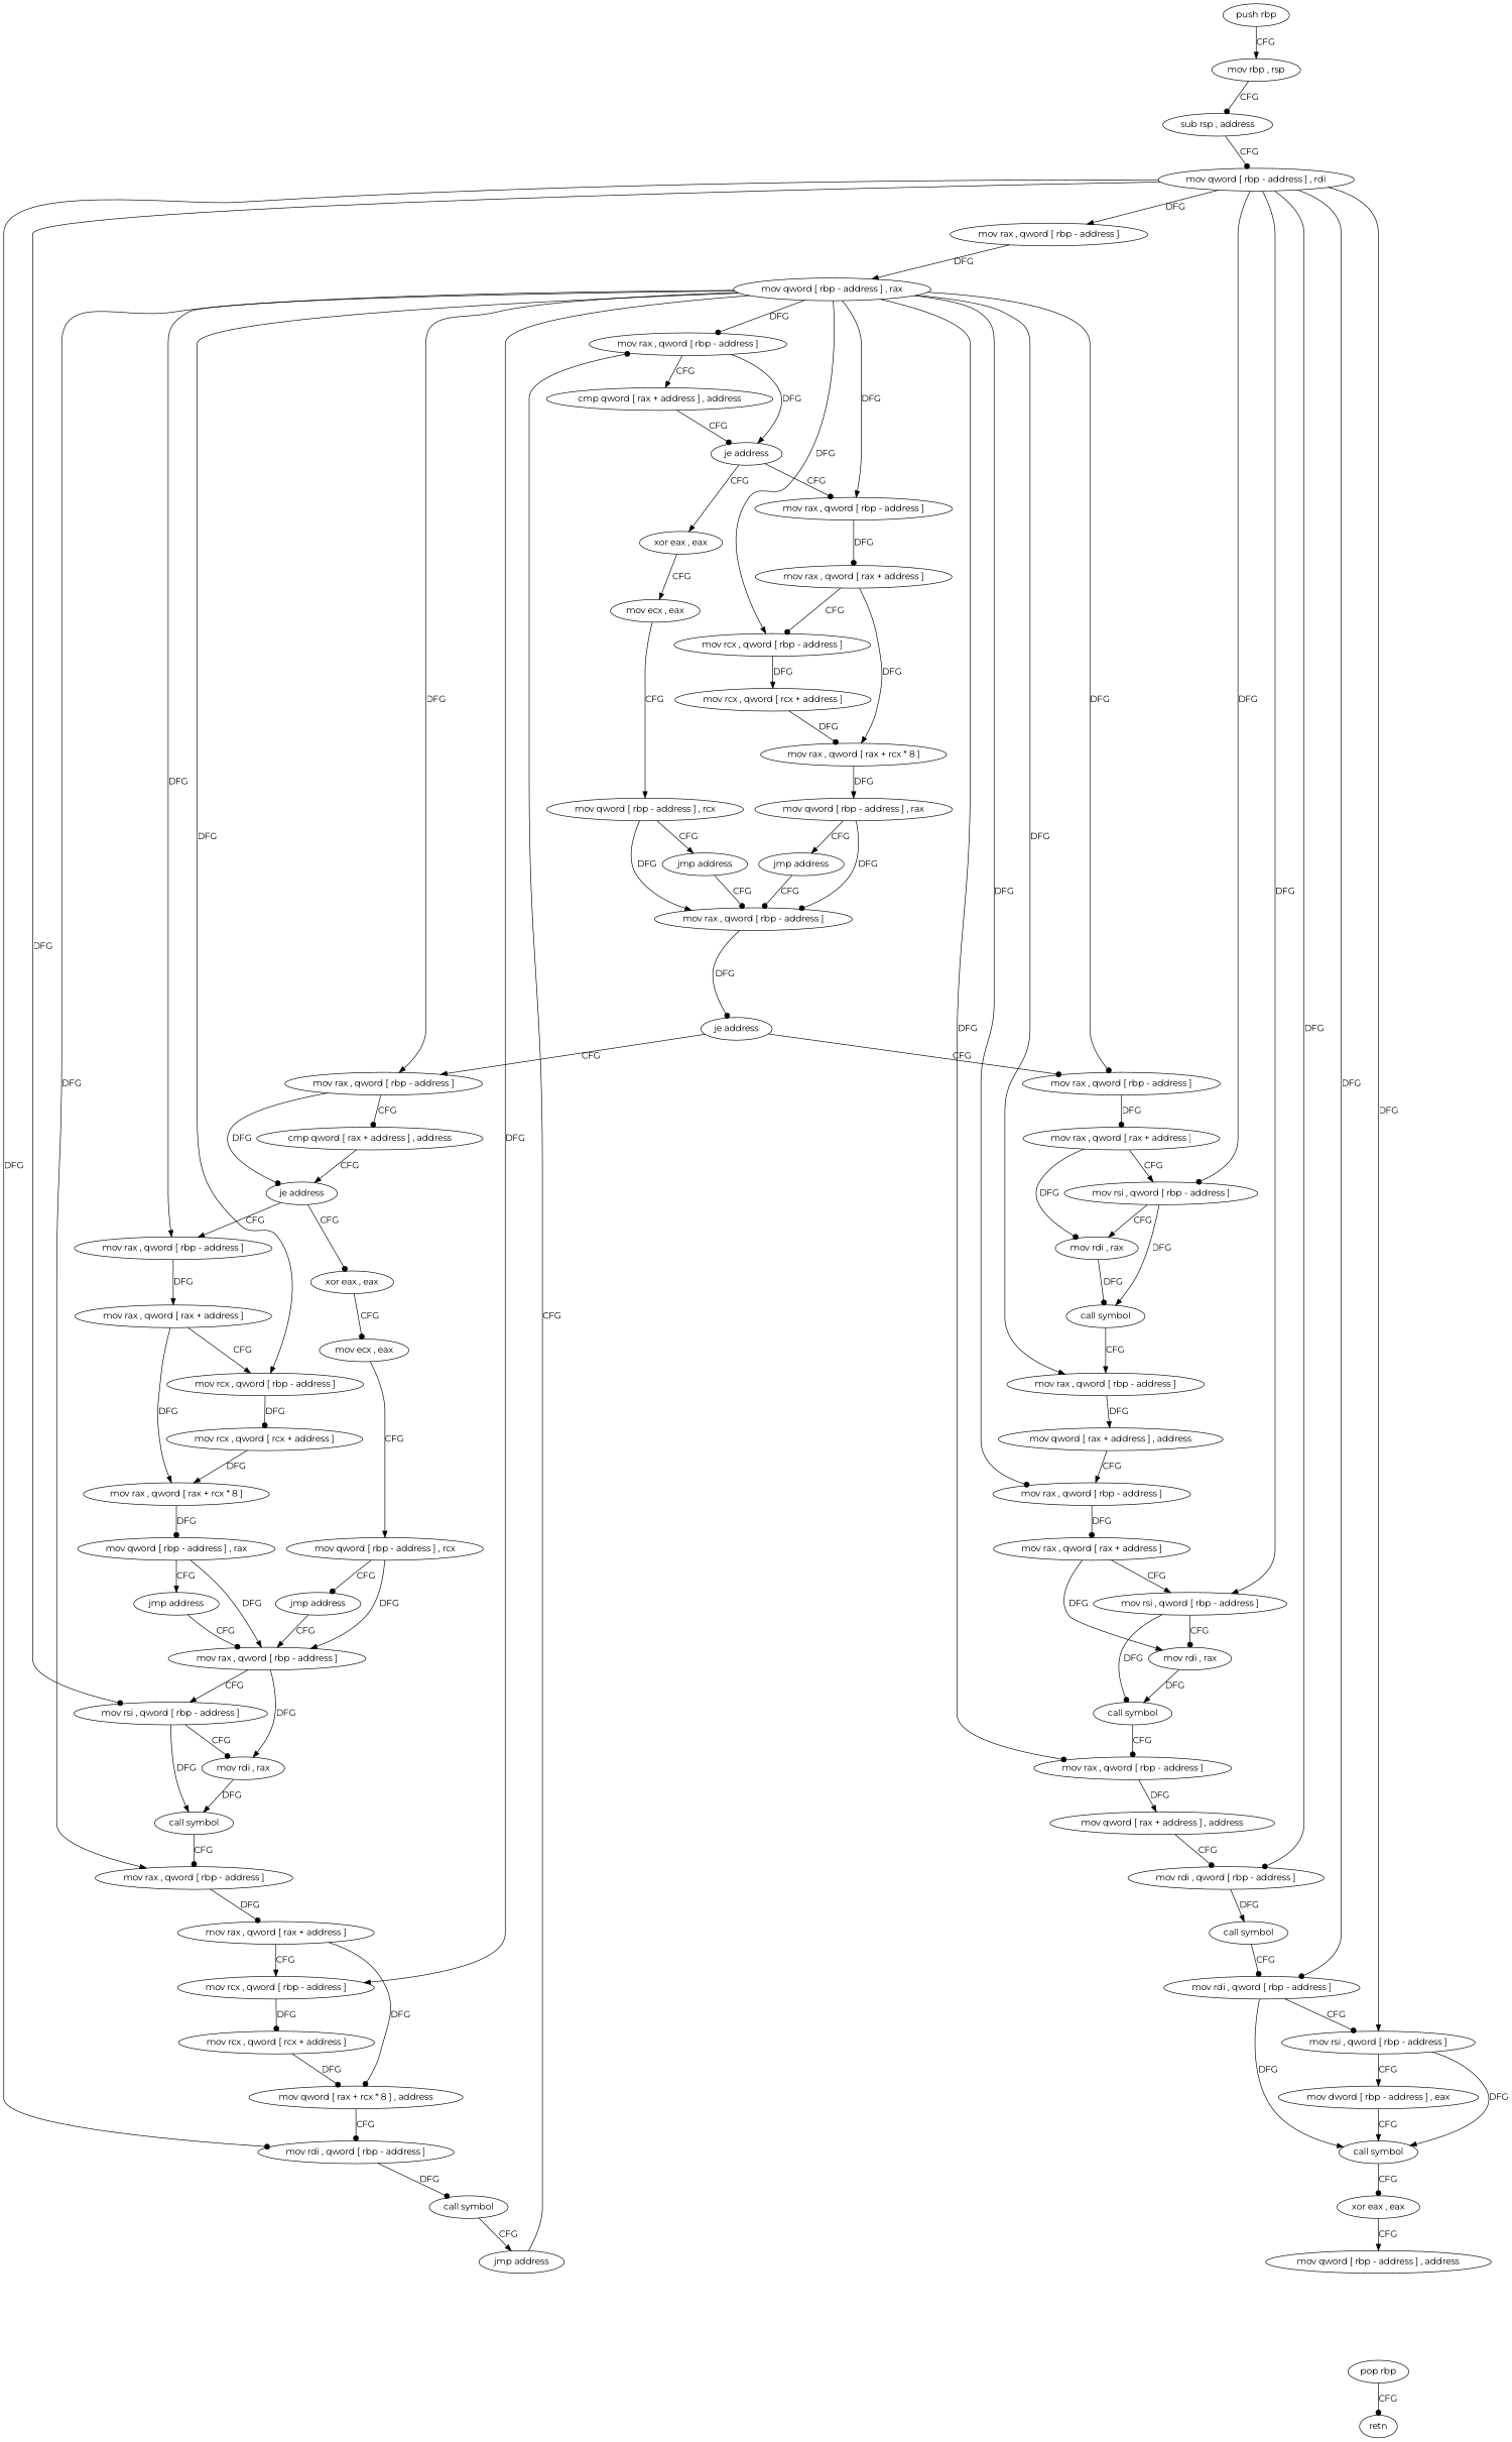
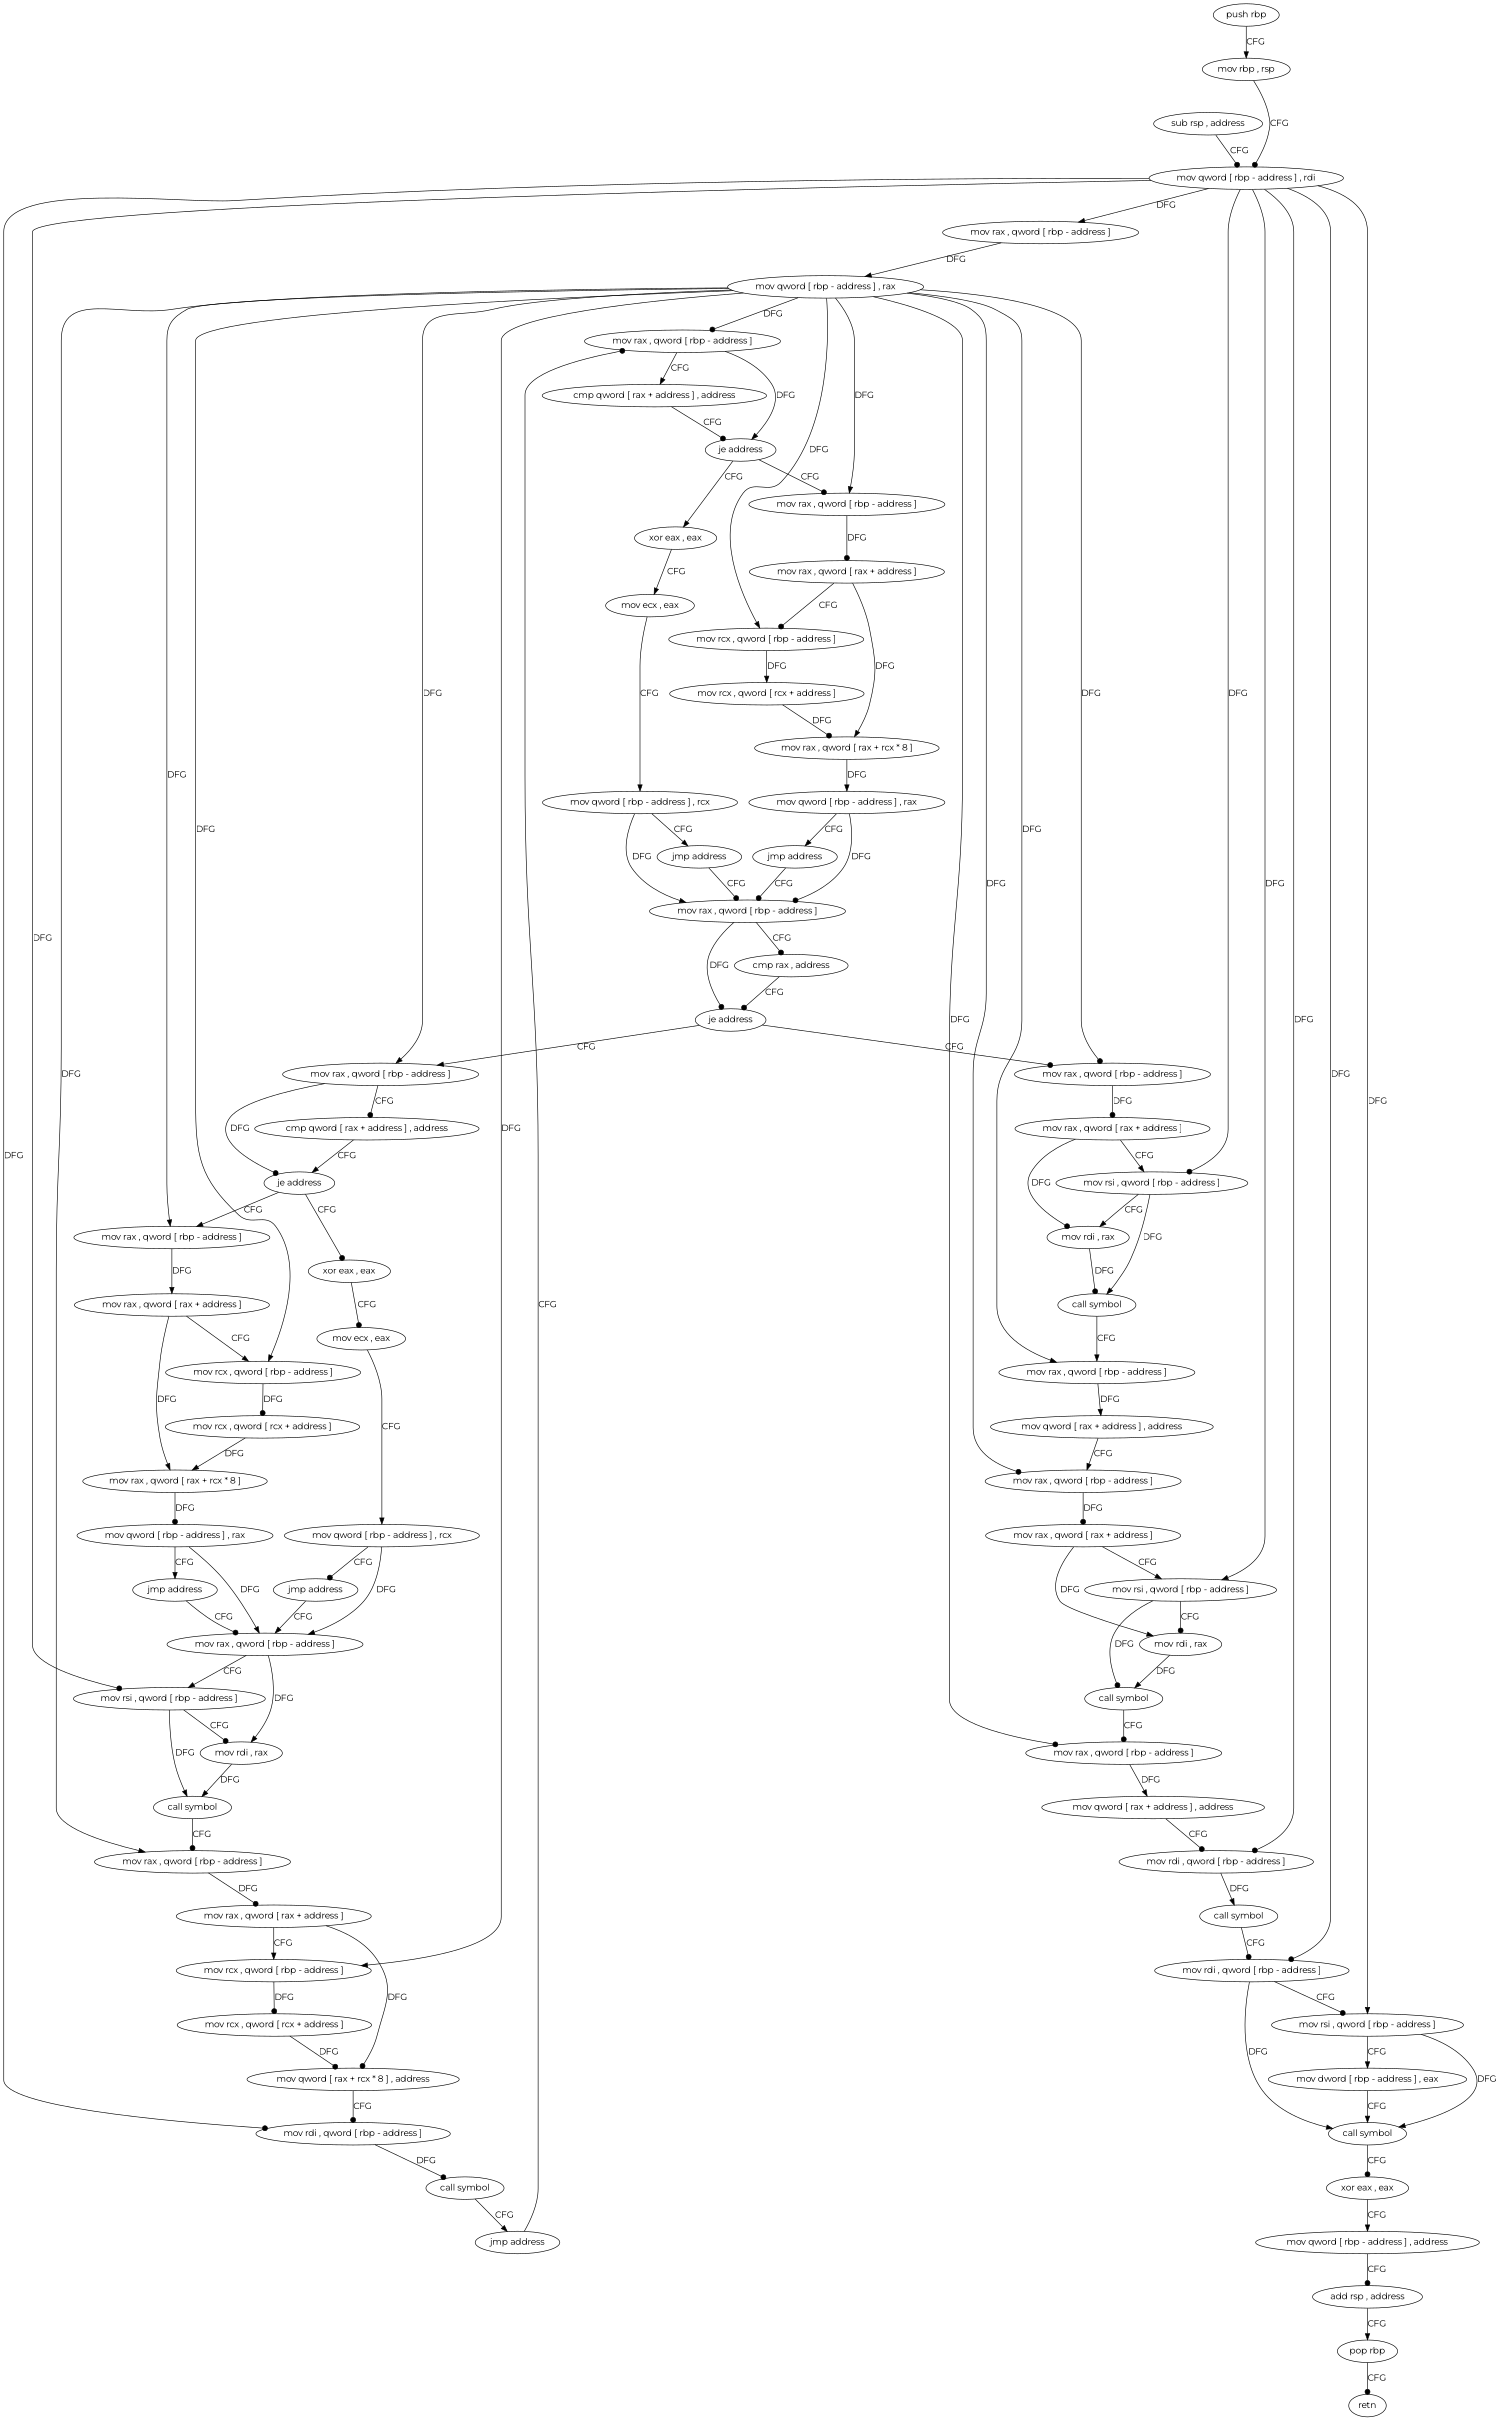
  digraph {
    fontname=Montserrat
    node [fontname=Montserrat]
    edge [arrowhead=normal fontname=Montserrat]
    n1 [label="push rbp"]
    n2 [label="mov rbp , rsp"]
    n3 [label="sub rsp , address"]
    n4 [label="mov qword [ rbp - address ] , rdi"]
    n5 [label="mov rax , qword [ rbp - address ]"]
    n6 [label="mov rsi , qword [ rbp - address ]"]
    n7 [label="mov rsi , qword [ rbp - address ]"]
    n8 [label="mov rdi , qword [ rbp - address ]"]
    n9 [label="mov rdi , qword [ rbp - address ]"]
    n10 [label="mov rsi , qword [ rbp - address ]"]
    n11 [label="mov rsi , qword [ rbp - address ]"]
    n12 [label="mov rdi , qword [ rbp - address ]"]
    n13 [label="mov qword [ rbp - address ] , rax"]
    n14 [label="mov rdi , rax"]
    n15 [label="call symbol"]
    n16 [label="mov rdi , rax"]
    n17 [label="call symbol"]
    n18 [label="call symbol"]
    n19 [label="call symbol"]
    n20 [label="mov dword [ rbp - address ] , eax"]
    n21 [label="mov rdi , rax"]
    n22 [label="call symbol"]
    n23 [label="call symbol"]
    n24 [label="mov rax , qword [ rbp - address ]"]
    n25 [label="mov rax , qword [ rbp - address ]"]
    n26 [label="mov rcx , qword [ rbp - address ]"]
    n27 [label="mov rax , qword [ rbp - address ]"]
    n28 [label="mov rax , qword [ rbp - address ]"]
    n29 [label="mov rax , qword [ rbp - address ]"]
    n30 [label="mov rax , qword [ rbp - address ]"]
    n31 [label="mov rax , qword [ rbp - address ]"]
    n32 [label="mov rax , qword [ rbp - address ]"]
    n33 [label="mov rcx , qword [ rbp - address ]"]
    n34 [label="mov rax , qword [ rbp - address ]"]
    n35 [label="mov rcx , qword [ rbp - address ]"]
    n36 [label="cmp qword [ rax + address ] , address"]
    n37 [label="je address"]
    n38 [label="mov rax , qword [ rax + address ]"]
    n39 [label="mov rcx , qword [ rcx + address ]"]
    n40 [label="mov rax , qword [ rax + address ]"]
    n41 [label="cmp qword [ rax + address ] , address"]
    n42 [label="je address"]
    n43 [label="mov qword [ rax + address ] , address"]
    n44 [label="mov rax , qword [ rax + address ]"]
    n45 [label="mov qword [ rax + address ] , address"]
    n46 [label="mov rax , qword [ rax + address ]"]
    n47 [label="mov rcx , qword [ rcx + address ]"]
    n48 [label="mov rax , qword [ rax + address ]"]
    n49 [label="mov rcx , qword [ rcx + address ]"]
    n50 [label="xor eax , eax"]
    n51 [label="mov ecx , eax"]
    n52 [label="mov qword [ rbp - address ] , rcx"]
    n53 [label="jmp address"]
    n54 [label="mov rax , qword [ rbp - address ]"]
+   n55 [label="cmp rax , address"]
    n56 [label="je address"]
    n57 [label="mov rax , qword [ rax + rcx * 8 ]"]
    n58 [label="mov qword [ rbp - address ] , rax"]
    n59 [label="jmp address"]
    n60 [label="xor eax , eax"]
    n61 [label="xor eax , eax"]
    n62 [label="mov qword [ rbp - address ] , address"]
+   n63 [label="add rsp , address"]
    n64 [label="pop rbp"]
    n65 [label=retn]
    n66 [label="mov ecx , eax"]
    n67 [label="mov qword [ rbp - address ] , rcx"]
    n68 [label="mov rax , qword [ rax + rcx * 8 ]"]
    n69 [label="jmp address"]
    n70 [label="mov rax , qword [ rbp - address ]"]
    n71 [label="mov qword [ rbp - address ] , rax"]
    n72 [label="jmp address"]
    n73 [label="mov qword [ rax + rcx * 8 ] , address"]
    n74 [label="jmp address"]
    n1 -> n2 [label=CFG]
-   n2 -> n3 [arrowhead=dot label=CFG]
+   n2 -> n4 [arrowhead=dot label=CFG]
    n3 -> n4 [arrowhead=dot label=CFG]
    n4 -> n5 [label=DFG]
    n4 -> n6 [arrowhead=dot label=DFG]
    n4 -> n7 [label=DFG]
    n4 -> n8 [arrowhead=dot label=DFG]
    n4 -> n9 [arrowhead=dot label=DFG]
    n4 -> n10 [label=DFG]
    n4 -> n11 [arrowhead=dot label=DFG]
    n4 -> n12 [arrowhead=dot label=DFG]
    n5 -> n13 [label=DFG]
    n6 -> n14 [label=CFG]
    n6 -> n15 [label=DFG]
    n7 -> n16 [arrowhead=dot label=CFG]
    n7 -> n17 [arrowhead=dot label=DFG]
    n8 -> n18 [label=DFG]
    n9 -> n10 [arrowhead=dot label=CFG]
    n9 -> n19 [label=DFG]
    n10 -> n19 [label=DFG]
    n10 -> n20 [label=CFG]
    n11 -> n21 [arrowhead=dot label=CFG]
    n11 -> n22 [label=DFG]
    n12 -> n23 [arrowhead=dot label=DFG]
    n13 -> n24 [arrowhead=dot label=DFG]
    n13 -> n25 [label=DFG]
    n13 -> n26 [label=DFG]
    n13 -> n27 [arrowhead=dot label=DFG]
    n13 -> n28 [label=DFG]
    n13 -> n29 [label=DFG]
    n13 -> n30 [arrowhead=dot label=DFG]
    n13 -> n31 [arrowhead=dot label=DFG]
    n13 -> n32 [label=DFG]
    n13 -> n33 [label=DFG]
    n13 -> n34 [label=DFG]
    n13 -> n35 [label=DFG]
    n14 -> n15 [arrowhead=dot label=DFG]
    n15 -> n29 [label=CFG]
    n16 -> n17 [label=DFG]
    n17 -> n31 [arrowhead=dot label=CFG]
    n18 -> n9 [arrowhead=dot label=CFG]
    n19 -> n61 [arrowhead=dot label=CFG]
    n20 -> n19 [label=CFG]
    n21 -> n22 [label=DFG]
    n22 -> n34 [arrowhead=dot label=CFG]
    n23 -> n74 [label=CFG]
    n24 -> n36 [label=CFG]
    n24 -> n37 [label=DFG]
    n25 -> n38 [arrowhead=dot label=DFG]
    n26 -> n39 [label=DFG]
    n27 -> n40 [arrowhead=dot label=DFG]
    n28 -> n41 [arrowhead=dot label=CFG]
    n28 -> n42 [arrowhead=dot label=DFG]
    n29 -> n43 [label=DFG]
    n30 -> n44 [arrowhead=dot label=DFG]
    n31 -> n45 [label=DFG]
    n32 -> n46 [label=DFG]
    n33 -> n47 [arrowhead=dot label=DFG]
    n34 -> n48 [arrowhead=dot label=DFG]
    n35 -> n49 [arrowhead=dot label=DFG]
    n36 -> n37 [arrowhead=dot label=CFG]
    n37 -> n25 [arrowhead=dot label=CFG]
    n37 -> n50 [label=CFG]
    n38 -> n26 [arrowhead=dot label=CFG]
    n38 -> n57 [label=DFG]
    n39 -> n57 [arrowhead=dot label=DFG]
    n40 -> n6 [label=CFG]
    n40 -> n14 [arrowhead=dot label=DFG]
    n41 -> n42 [label=CFG]
    n42 -> n32 [label=CFG]
    n42 -> n60 [arrowhead=dot label=CFG]
    n43 -> n30 [label=CFG]
    n44 -> n7 [label=CFG]
    n44 -> n16 [label=DFG]
    n45 -> n8 [arrowhead=dot label=CFG]
    n46 -> n33 [label=CFG]
    n46 -> n68 [label=DFG]
    n47 -> n68 [label=DFG]
    n48 -> n35 [label=CFG]
    n48 -> n73 [arrowhead=dot label=DFG]
    n49 -> n73 [arrowhead=dot label=DFG]
    n50 -> n51 [label=CFG]
    n51 -> n52 [label=CFG]
    n52 -> n53 [label=CFG]
    n52 -> n54 [label=DFG]
    n53 -> n54 [arrowhead=dot label=CFG]
+   n54 -> n55 [arrowhead=dot label=CFG]
    n54 -> n56 [arrowhead=dot label=DFG]
+   n55 -> n56 [arrowhead=dot label=CFG]
    n56 -> n27 [arrowhead=dot label=CFG]
    n56 -> n28 [label=CFG]
    n57 -> n58 [label=DFG]
    n58 -> n54 [arrowhead=dot label=DFG]
    n58 -> n59 [label=CFG]
    n59 -> n54 [arrowhead=dot label=CFG]
    n60 -> n66 [arrowhead=dot label=CFG]
    n61 -> n62 [label=CFG]
+   n62 -> n63 [arrowhead=dot label=CFG]
+   n63 -> n64 [label=CFG]
    n64 -> n65 [arrowhead=dot label=CFG]
    n66 -> n67 [label=CFG]
    n67 -> n69 [arrowhead=dot label=CFG]
    n67 -> n70 [label=DFG]
    n68 -> n71 [arrowhead=dot label=DFG]
    n69 -> n70 [label=CFG]
    n70 -> n11 [label=CFG]
    n70 -> n21 [label=DFG]
    n71 -> n70 [label=DFG]
    n71 -> n72 [label=CFG]
    n72 -> n70 [arrowhead=dot label=CFG]
    n73 -> n12 [arrowhead=dot label=CFG]
    n74 -> n24 [arrowhead=dot label=CFG]
  }
